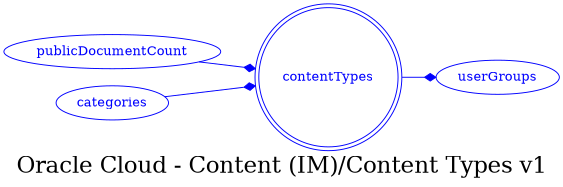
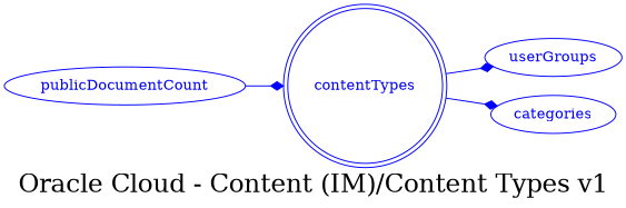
  digraph {
    fontsize=24
    label="Oracle Cloud - Content (IM)/Content Types v1"
    rankdir=LR
    splines=true
    node [color=blue fontcolor=blue shape=ellipse]
    edge [arrowhead=diamond arrowtail=none color=blue fontcolor=blue]
    contentTypes [shape=doublecircle]
    userGroups
    publicDocumentCount
    categories
    contentTypes -> userGroups
    publicDocumentCount -> contentTypes
-   categories -> contentTypes
+   contentTypes -> categories
  }
